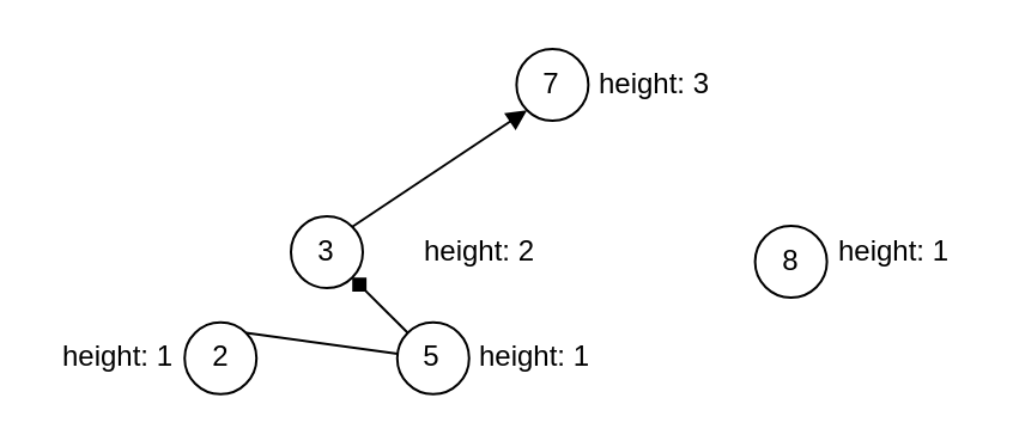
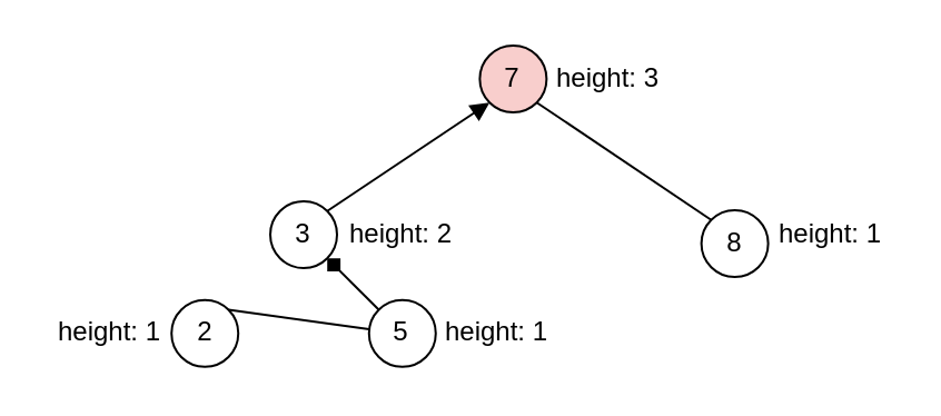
  <mxCell id="0" />
  <mxCell id="1" parent="0" />
- <mxCell id="2" value="7" style="ellipse;whiteSpace=wrap;html=1;aspect=fixed;" parent="1" vertex="1"><mxGeometry x="215.19" y="20" width="30" height="30" as="geometry" /></mxCell>
+ <mxCell id="2" value="7" style="ellipse;whiteSpace=wrap;html=1;aspect=fixed;fillColor=#f8cecc;" parent="1" vertex="1"><mxGeometry x="215.19" y="20" width="30" height="30" as="geometry" /></mxCell>
  <mxCell id="3" value="3" style="ellipse;whiteSpace=wrap;html=1;aspect=fixed;" parent="1" vertex="1"><mxGeometry x="121" y="90" width="30" height="30" as="geometry" /></mxCell>
  <mxCell id="4" value="" style="endArrow=block;html=1;entryX=0;entryY=1;entryDx=0;entryDy=0;exitX=1;exitY=0;exitDx=0;exitDy=0;" parent="1" source="3" target="2" edge="1"><mxGeometry width="50" height="50" relative="1" as="geometry"><mxPoint x="181" y="150" as="sourcePoint" /><mxPoint x="231" y="100" as="targetPoint" /></mxGeometry></mxCell>
  <mxCell id="5" value="8" style="ellipse;whiteSpace=wrap;html=1;aspect=fixed;" parent="1" vertex="1"><mxGeometry x="314.81" y="94" width="30" height="30" as="geometry" /></mxCell>
+ <mxCell id="6" value="" style="endArrow=none;html=1;entryX=1;entryY=1;entryDx=0;entryDy=0;exitX=0;exitY=0;exitDx=0;exitDy=0;" parent="1" source="5" target="2" edge="1"><mxGeometry width="50" height="50" relative="1" as="geometry"><mxPoint x="301" y="170" as="sourcePoint" /><mxPoint x="351" y="120" as="targetPoint" /></mxGeometry></mxCell>
  <mxCell id="7" value="2" style="ellipse;whiteSpace=wrap;html=1;aspect=fixed;" parent="1" vertex="1"><mxGeometry x="76.61" y="134.393" width="30" height="30" as="geometry" /></mxCell>
  <mxCell id="8" value="" style="endArrow=none;html=1;exitX=1;exitY=0;exitDx=0;exitDy=0;" parent="1" source="7" target="9" edge="1"><mxGeometry width="50" height="50" relative="1" as="geometry"><mxPoint x="136.61" y="194.393" as="sourcePoint" /><mxPoint x="121.003" y="120" as="targetPoint" /></mxGeometry></mxCell>
  <mxCell id="9" value="5" style="ellipse;whiteSpace=wrap;html=1;aspect=fixed;" parent="1" vertex="1"><mxGeometry x="165.393" y="134.393" width="30" height="30" as="geometry" /></mxCell>
  <mxCell id="10" value="" style="endArrow=diamond;html=1;entryX=1;entryY=1;entryDx=0;entryDy=0;exitX=0;exitY=0;exitDx=0;exitDy=0;" parent="1" source="9" target="3" edge="1"><mxGeometry width="50" height="50" relative="1" as="geometry"><mxPoint x="265.393" y="214.393" as="sourcePoint" /><mxPoint x="151" y="120" as="targetPoint" /></mxGeometry></mxCell>
  <mxCell id="11" value="height: 3" style="text;html=1;strokeColor=none;fillColor=none;align=center;verticalAlign=middle;whiteSpace=wrap;rounded=0;dashed=1;" parent="1" vertex="1"><mxGeometry x="245.19" y="26.52" width="55.81" height="16.95" as="geometry" /></mxCell>
- <mxCell id="12" value="height: 2" style="text;html=1;strokeColor=none;fillColor=none;align=center;verticalAlign=middle;whiteSpace=wrap;rounded=0;dashed=1;" parent="1" vertex="1"><mxGeometry x="172.49" y="96.52" width="55.81" height="16.95" as="geometry" /></mxCell>
+ <mxCell id="12" value="height: 2" style="text;html=1;strokeColor=none;fillColor=none;align=center;verticalAlign=middle;whiteSpace=wrap;rounded=0;dashed=1;" parent="1" vertex="1"><mxGeometry x="152.49" y="96.52" width="55.81" height="16.95" as="geometry" /></mxCell>
  <mxCell id="13" value="height: 1" style="text;html=1;strokeColor=none;fillColor=none;align=center;verticalAlign=middle;whiteSpace=wrap;rounded=0;dashed=1;" parent="1" vertex="1"><mxGeometry x="344.81" y="96.52" width="55.81" height="16.95" as="geometry" /></mxCell>
  <mxCell id="14" value="height: 1" style="text;html=1;strokeColor=none;fillColor=none;align=center;verticalAlign=middle;whiteSpace=wrap;rounded=0;dashed=1;" parent="1" vertex="1"><mxGeometry x="20.8" y="140.92" width="55.81" height="16.95" as="geometry" /></mxCell>
  <mxCell id="15" value="height: 1" style="text;html=1;strokeColor=none;fillColor=none;align=center;verticalAlign=middle;whiteSpace=wrap;rounded=0;dashed=1;" parent="1" vertex="1"><mxGeometry x="195.39" y="140.92" width="55.81" height="16.95" as="geometry" /></mxCell>
